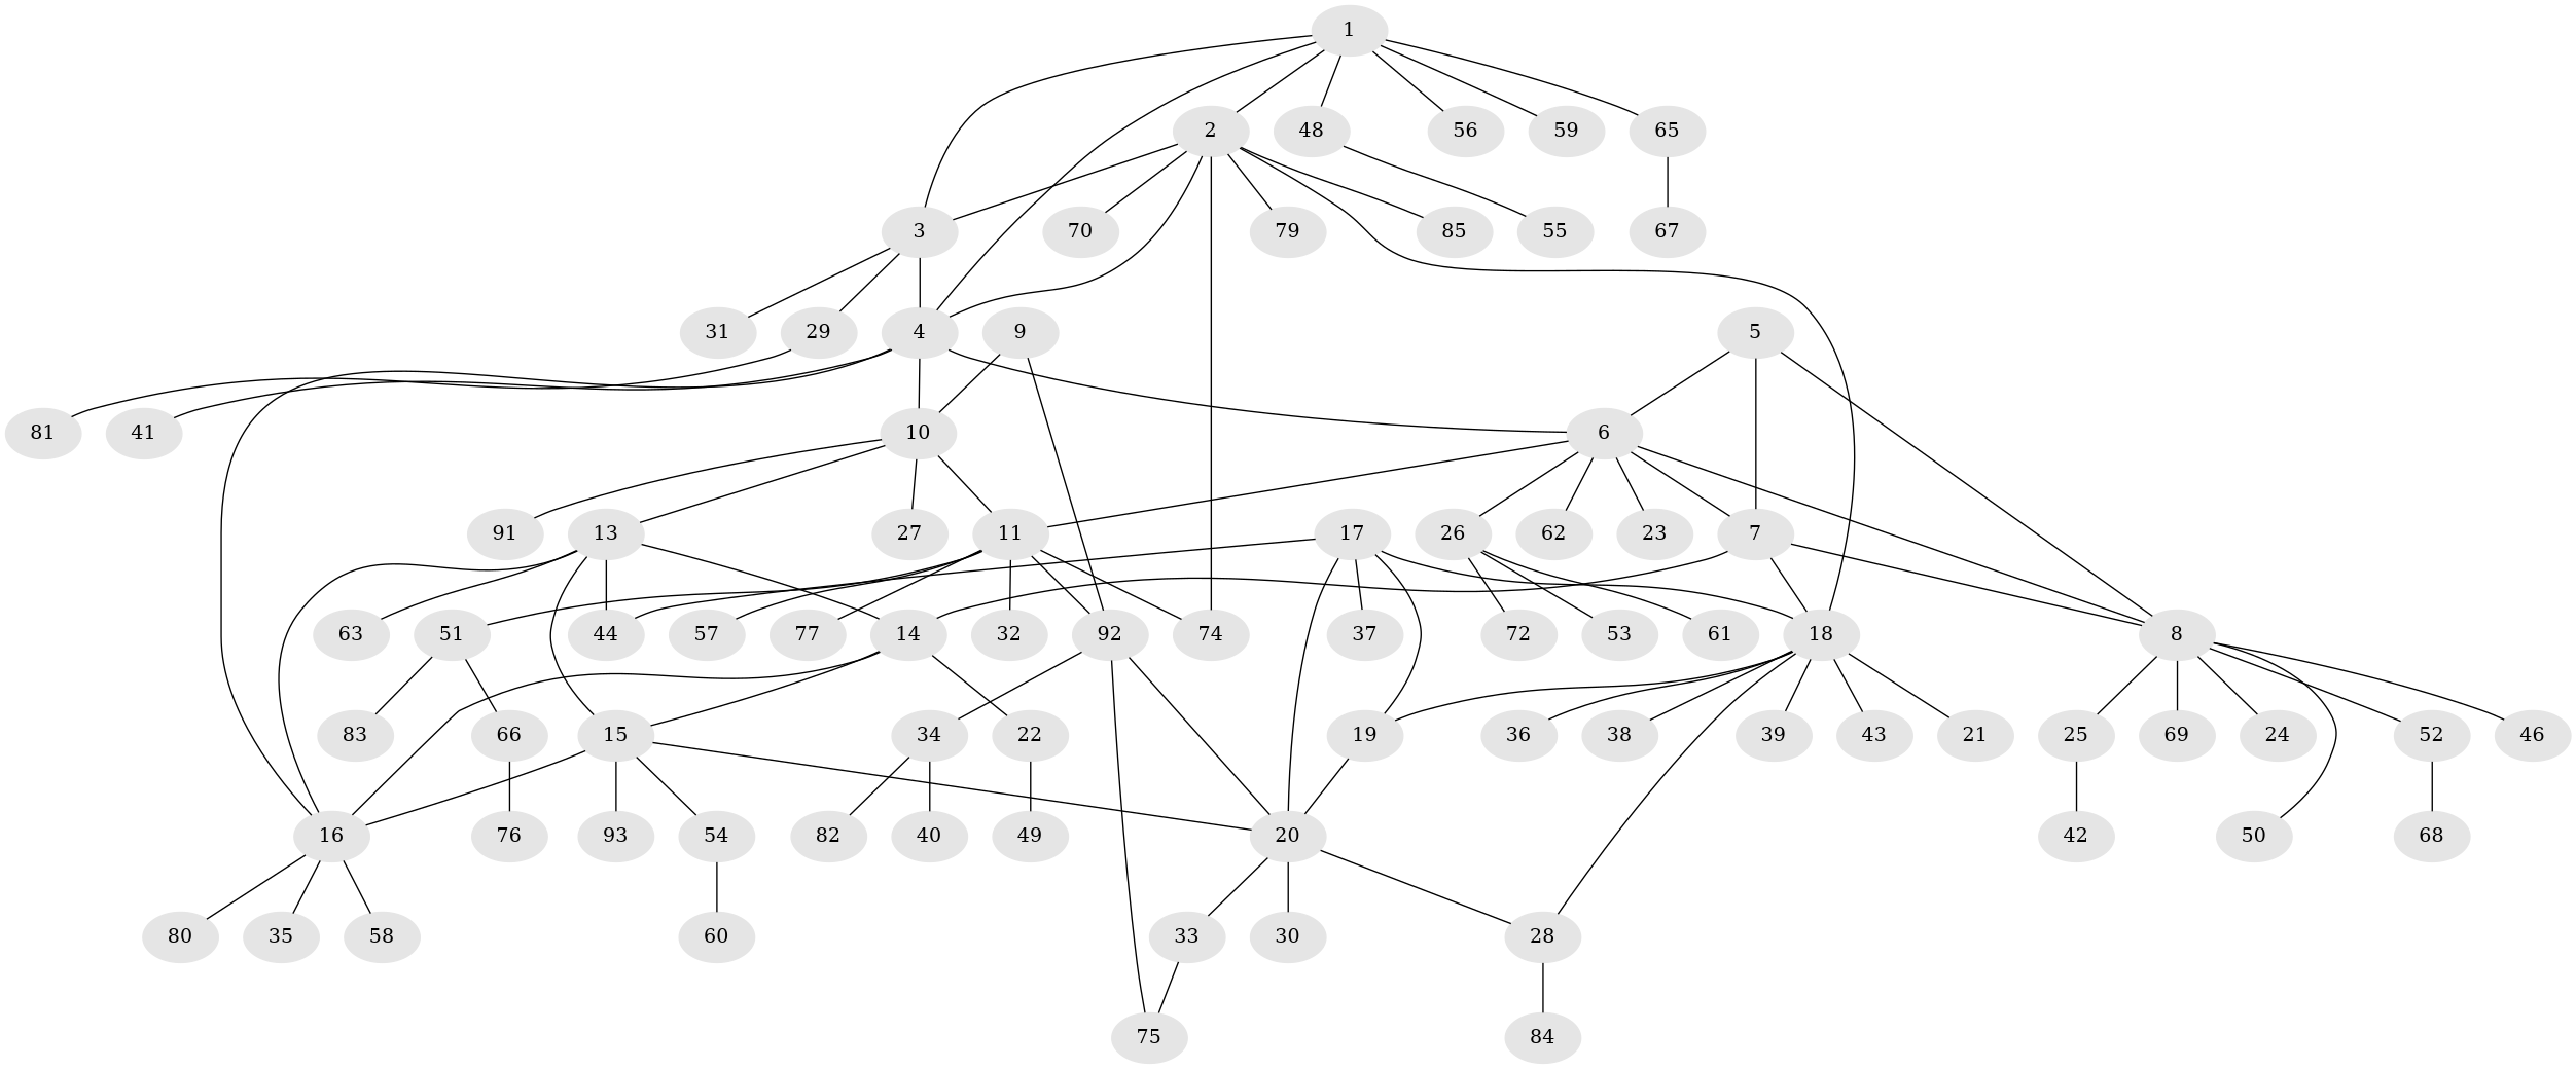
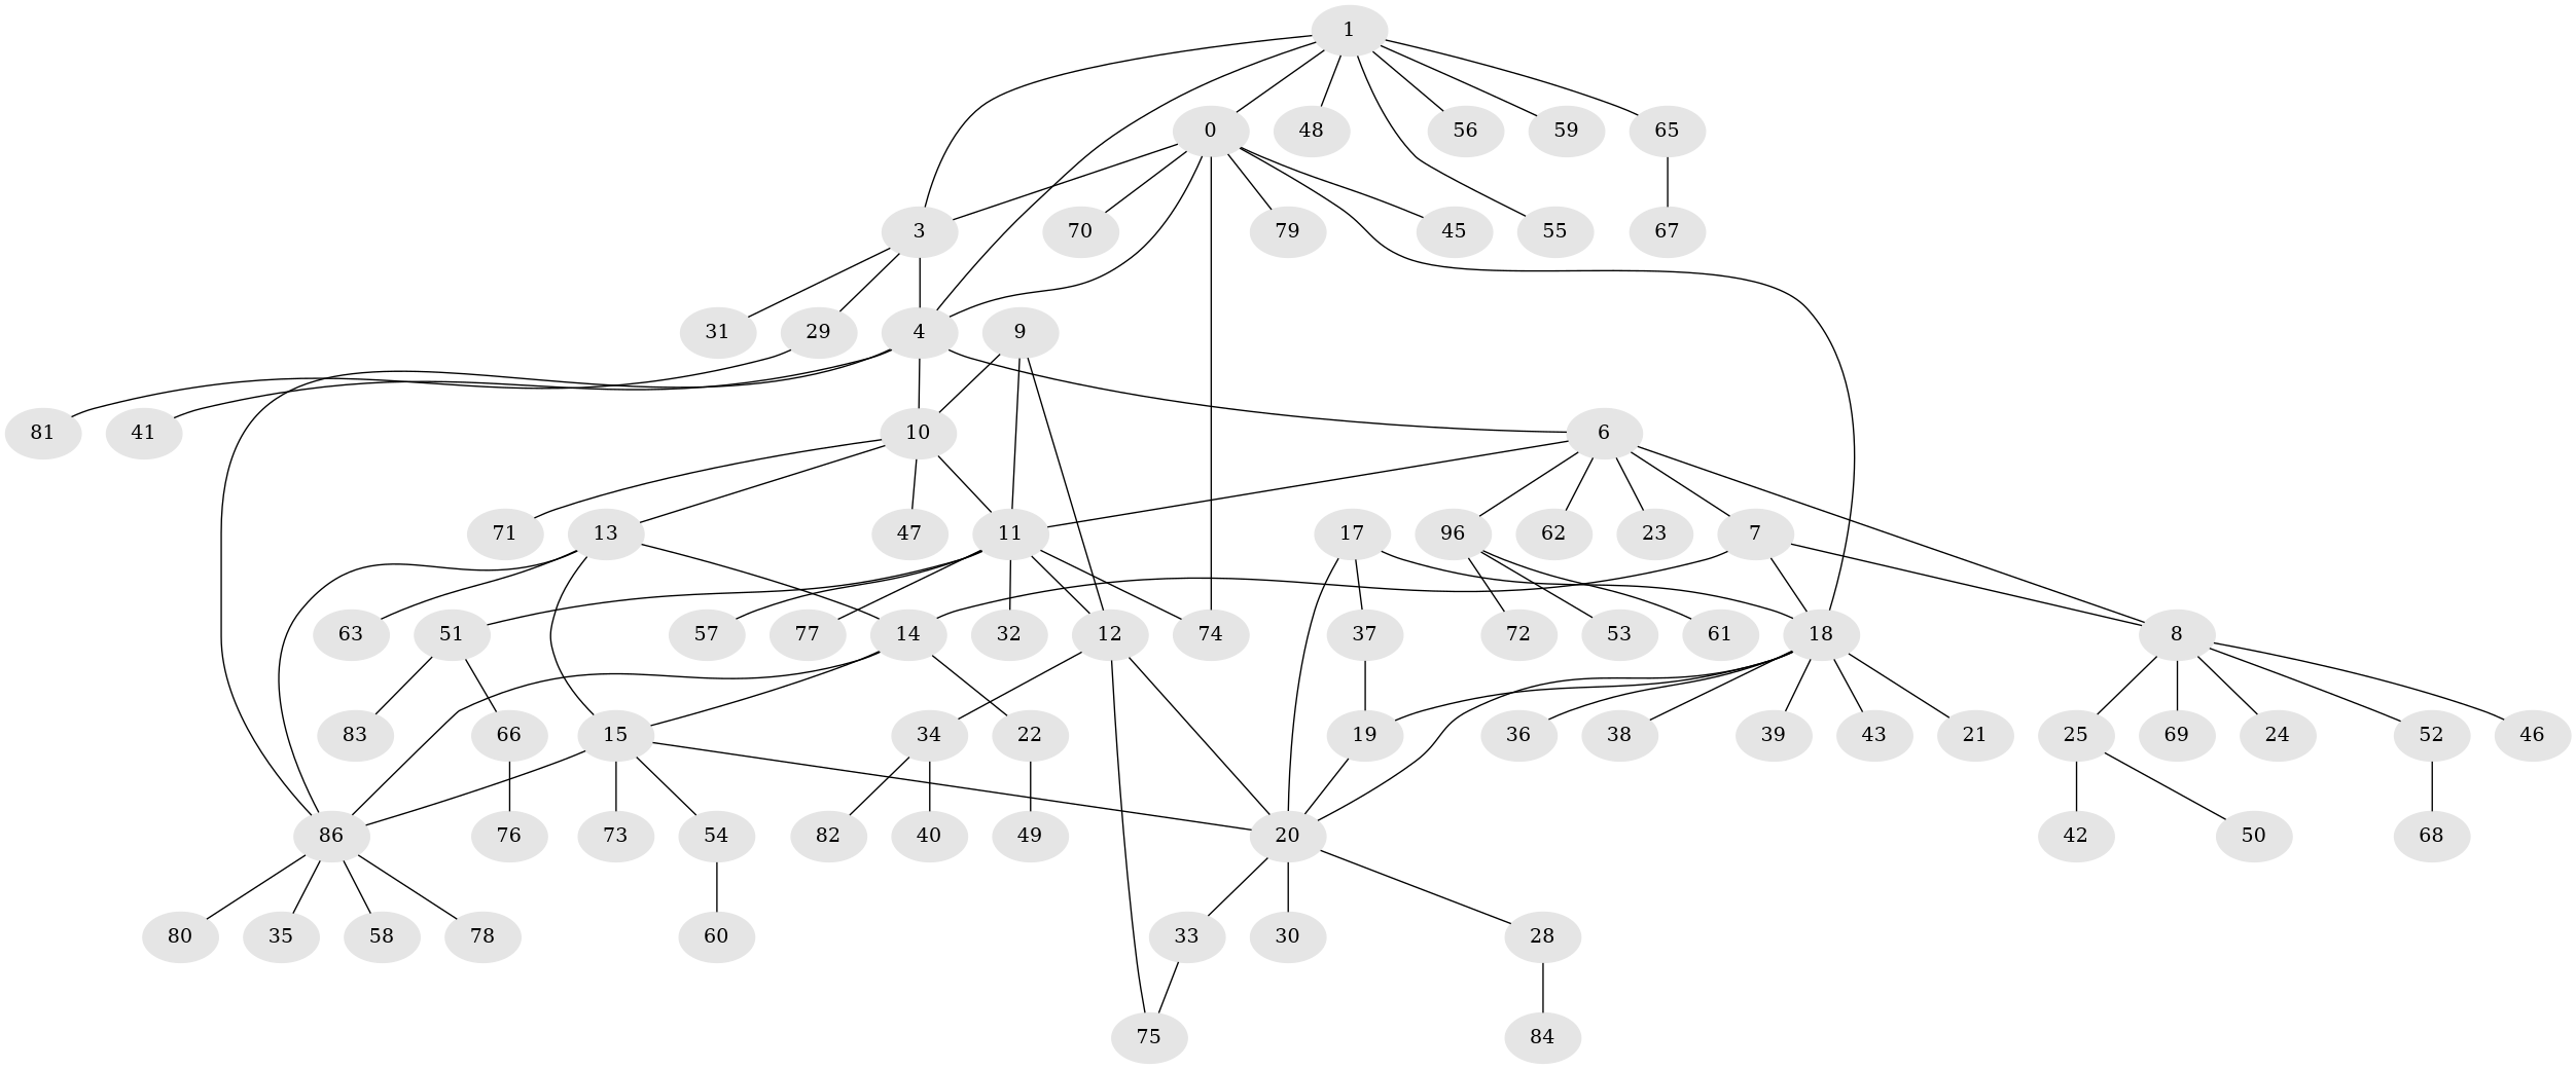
  graph {
    node [color=gray90 style=filled]
    1
-   2
+   2 [label=0]
    3
    4
    48
    55
    56
    59
    65
    18
-   45 [label=85]
+   45
    70
    74
    79
    29
    31
    6
    10
-   16
+   16 [label=86]
    41
    67
    20
    19
    21
    36
    38
    39
    43
    81
    7
    8
    11
    23
-   26
+   26 [label=96]
    62
    13
-   27
-   71 [label=91]
+   27 [label=47]
+   71
    35
    58
+   78
    80
-   5
    14
    24
    25
    46
    50
    52
    69
-   12 [label=92]
+   12
    32
    51
    57
    77
    53
    61
    72
    15
    22
    42
    68
    9
    34
    75
-   44
    63
    66
    83
    28
    30
    33
    40
    82
    54
-   73 [label=93]
+   73
    49
    60
    17
    37
    84
    76
    1 -- 2
    1 -- 3
    1 -- 4
    1 -- 48
-   48 -- 55
+   1 -- 55
    1 -- 56
    1 -- 59
    1 -- 65
    2 -- 3
    2 -- 4
    2 -- 18
    2 -- 45
    2 -- 70
    2 -- 74
    2 -- 79
    3 -- 4
    3 -- 29
    3 -- 31
    4 -- 6
    4 -- 10
    4 -- 16
    4 -- 41
    65 -- 67
-   18 -- 28
+   18 -- 20
    18 -- 19
    18 -- 21
    18 -- 36
    18 -- 38
    18 -- 39
    18 -- 43
    29 -- 81
    6 -- 7
    6 -- 8
    6 -- 11
    6 -- 23
    6 -- 26
    6 -- 62
    10 -- 11
    10 -- 13
    10 -- 27
    10 -- 71
    16 -- 35
    16 -- 58
+   16 -- 78
    16 -- 80
    20 -- 28
    20 -- 30
    20 -- 33
    19 -- 20
    7 -- 18
    7 -- 8
    7 -- 14
    8 -- 24
    8 -- 25
    8 -- 46
-   8 -- 50
+   25 -- 50
    8 -- 52
    8 -- 69
    11 -- 74
    11 -- 12
    11 -- 32
    11 -- 51
    11 -- 57
    11 -- 77
    26 -- 53
    26 -- 61
    26 -- 72
    13 -- 16
    13 -- 14
    13 -- 15
-   13 -- 44
    13 -- 63
-   5 -- 6
-   5 -- 7
-   5 -- 8
    14 -- 16
    14 -- 15
    14 -- 22
    25 -- 42
    52 -- 68
    12 -- 20
    12 -- 34
    12 -- 75
    51 -- 66
    51 -- 83
    15 -- 16
    15 -- 20
    15 -- 54
    15 -- 73
    22 -- 49
    9 -- 10
+   9 -- 11
    9 -- 12
    34 -- 40
    34 -- 82
    66 -- 76
    28 -- 84
    33 -- 75
    54 -- 60
    17 -- 18
    17 -- 20
-   17 -- 19
-   17 -- 44
+   37 -- 19
    17 -- 37
  }
